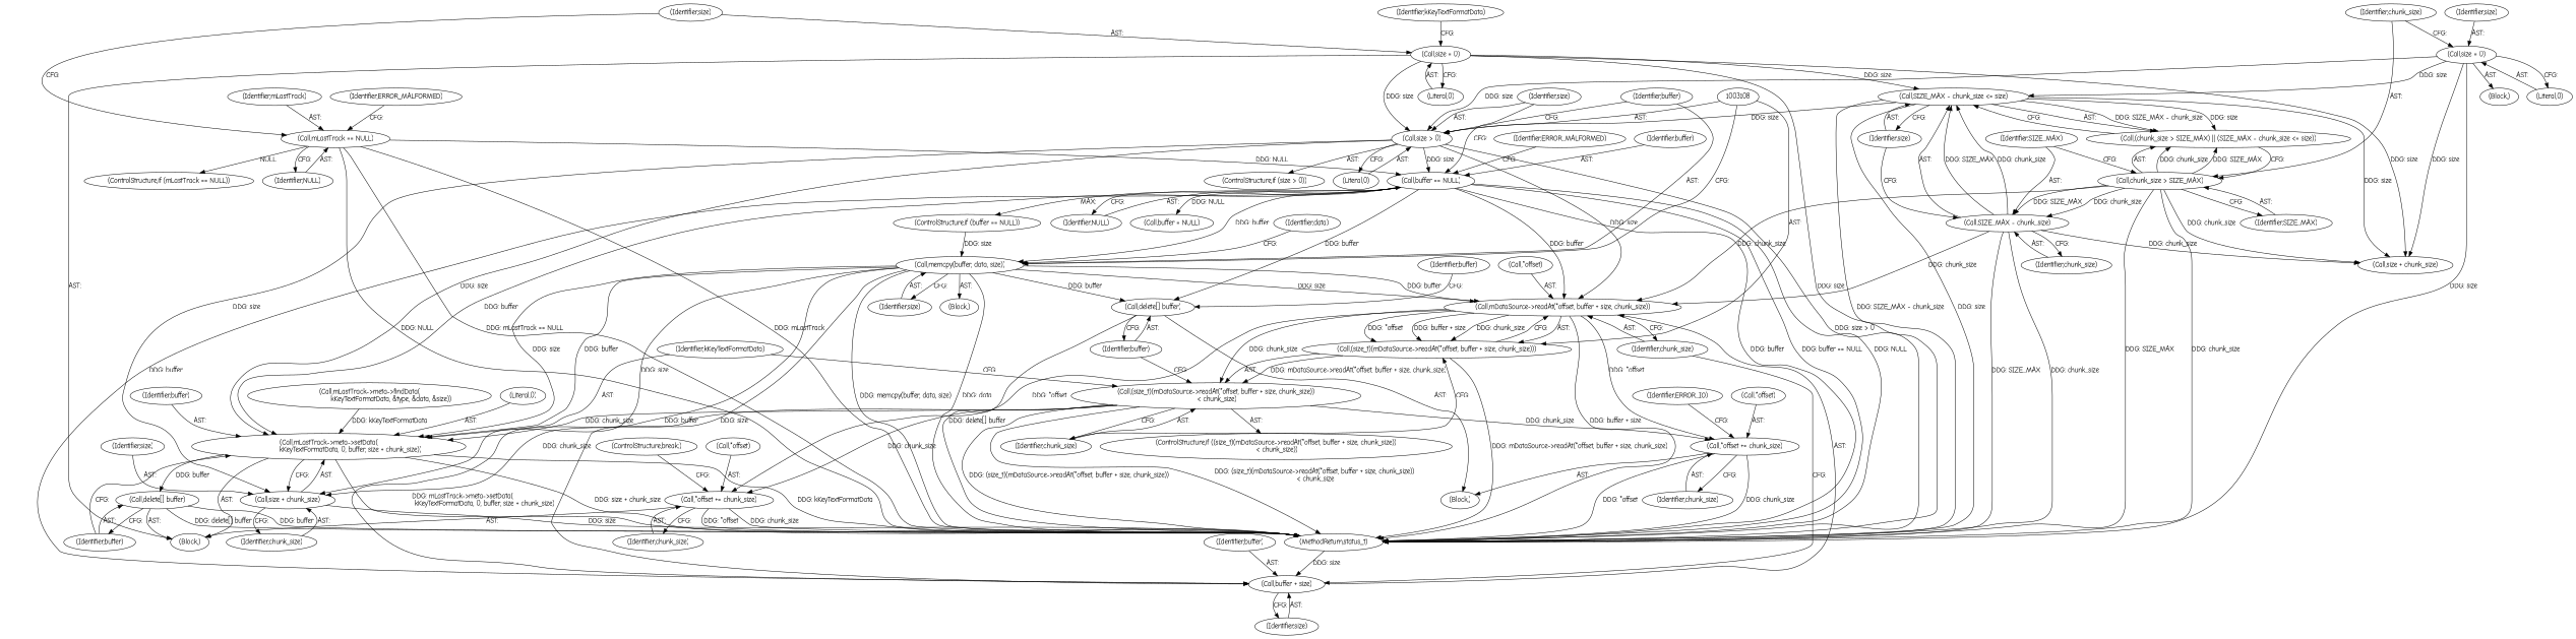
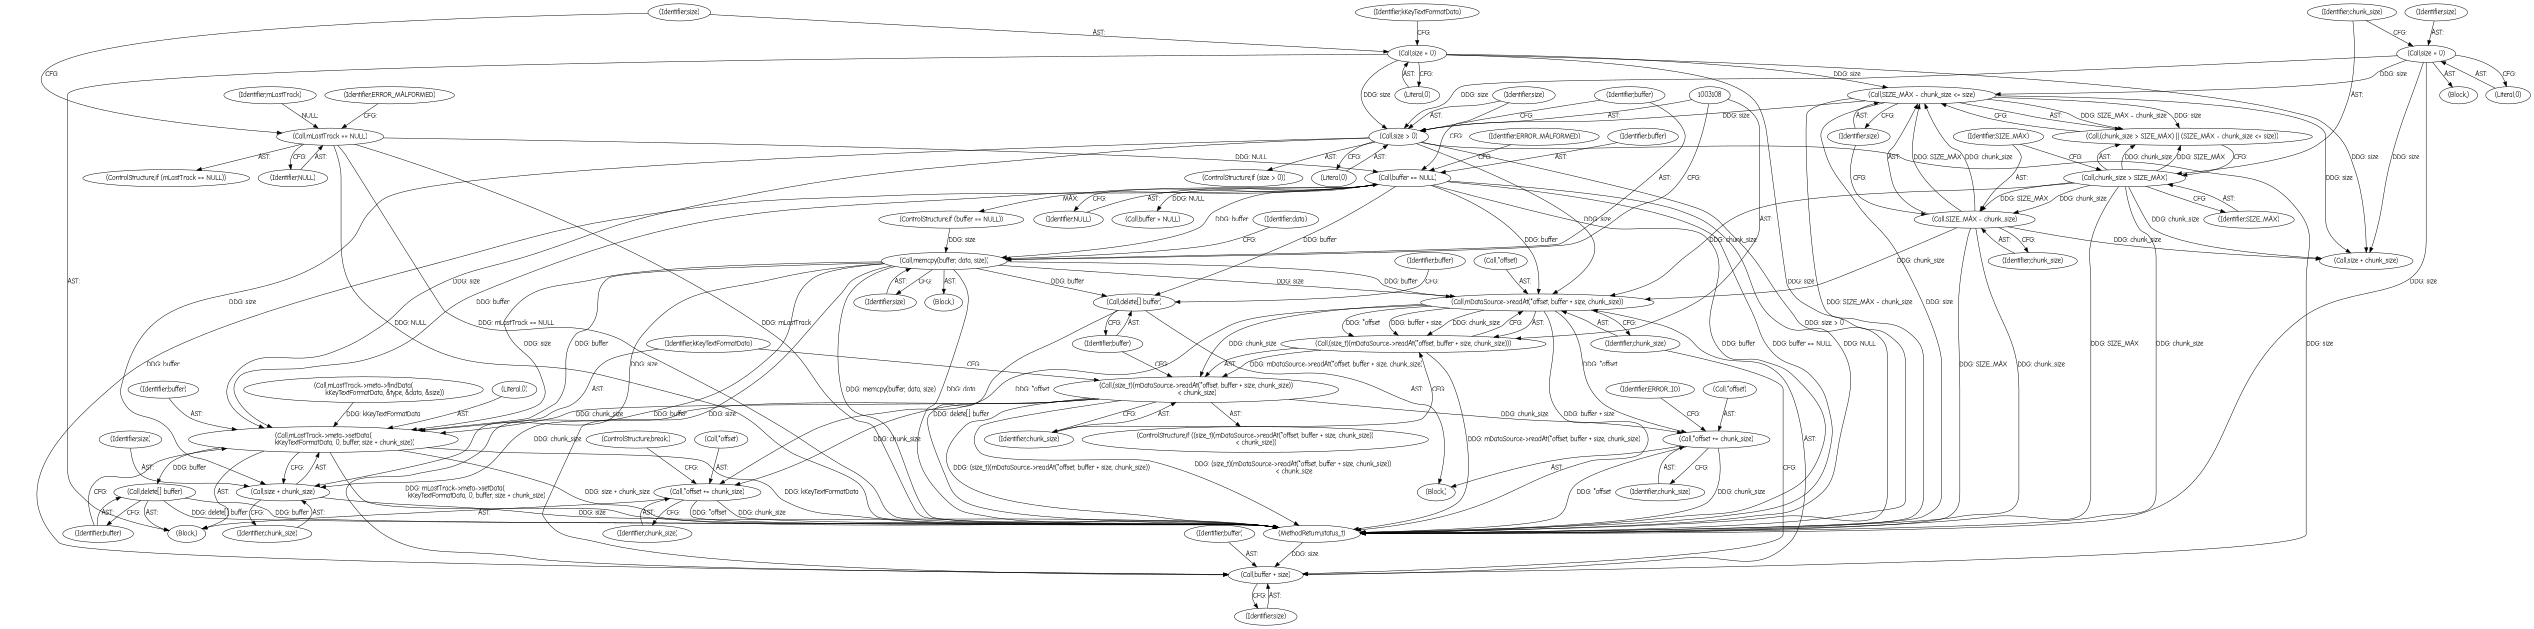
  digraph {
    fontname="Comic Neue"
    node [fontname="Comic Neue"]
    edge [fontname="Comic Neue"]
    n1 [label="(Call,memcpy(buffer, data, size))"]
    n2 [label="(Call,mDataSource->readAt(*offset, buffer + size, chunk_size))"]
    n3 [label="(Call,mLastTrack->meta->setData(\n                    kKeyTextFormatData, 0, buffer, size + chunk_size))"]
    n4 [label="(Call,size + chunk_size)"]
    n5 [label="(Call,buffer + size)"]
    n6 [label="(Call,delete[] buffer)"]
    n7 [label="(MethodReturn,status_t)"]
    n8 [label="(Block,)"]
    n9 [label="(Identifier,size)"]
    n10 [label="(Call,(size_t)(mDataSource->readAt(*offset, buffer + size, chunk_size)))"]
    n11 [label="(Call,(size_t)(mDataSource->readAt(*offset, buffer + size, chunk_size))\n < chunk_size)"]
    n12 [label="(Call,*offset += chunk_size)"]
    n13 [label="(Call,*offset += chunk_size)"]
    n14 [label="(Identifier,chunk_size)"]
    n15 [label="(Block,)"]
    n16 [label="(Call,delete[] buffer)"]
    n17 [label="(Identifier,chunk_size)"]
    n18 [label="(Identifier,size)"]
    n19 [label="(Block,)"]
    n20 [label="(Identifier,buffer)"]
    n21 [label="(Call,buffer == NULL)"]
    n22 [label="(ControlStructure,if (buffer == NULL))"]
    n23 [label="(Identifier,NULL)"]
    n24 [label="(Call,buffer = NULL)"]
    n25 [label="(Call,mLastTrack == NULL)"]
    n26 [label="(ControlStructure,if (mLastTrack == NULL))"]
    n27 [label="(Identifier,NULL)"]
    n28 [label="(Call,size > 0)"]
    n29 [label="(ControlStructure,if (size > 0))"]
    n30 [label="(Literal,0)"]
    n31 [label="(Call,size = 0)"]
    n32 [label="(Call,SIZE_MAX - chunk_size <= size)"]
    n33 [label="(Literal,0)"]
    n34 [label="(Call,size + chunk_size)"]
    n35 [label="(Call,(chunk_size > SIZE_MAX) || (SIZE_MAX - chunk_size <= size))"]
    n36 [label="(Identifier,size)"]
    n37 [label="(Call,size = 0)"]
    n38 [label="(Block,)"]
    n39 [label="(Literal,0)"]
    n40 [label="(Call,chunk_size > SIZE_MAX)"]
    n41 [label="(Call,SIZE_MAX - chunk_size)"]
    n42 [label="(Identifier,chunk_size)"]
    n43 [label="(Identifier,SIZE_MAX)"]
    n44 [label="(Identifier,chunk_size)"]
    n45 [label="(ControlStructure,if ((size_t)(mDataSource->readAt(*offset, buffer + size, chunk_size))\n < chunk_size))"]
    n46 [label="(Identifier,chunk_size)"]
    n47 [label="(Identifier,chunk_size)"]
    n48 [label="(Identifier,buffer)"]
    n49 [label="(ControlStructure,break;)"]
    n50 [label="(Identifier,kKeyTextFormatData)"]
    n51 [label="(Identifier,size)"]
    n52 [label="(Identifier,ERROR_MALFORMED)"]
    n53 [label="(Call,*offset)"]
    n54 [label="(Identifier,size)"]
    n55 [label="(Identifier,size)"]
    n56 [label="(Identifier,size)"]
    n57 [label="(Identifier,ERROR_MALFORMED)"]
    n58 [label="(Call,*offset)"]
    n59 [label="(Identifier,buffer)"]
    n60 [label="(Identifier,ERROR_IO)"]
    n61 [label="(Identifier,buffer)"]
    n62 [label="(Identifier,buffer)"]
    n63 [label="(Identifier,SIZE_MAX)"]
    n64 [label="(Call,mLastTrack->meta->findData(\n                    kKeyTextFormatData, &type, &data, &size))"]
    n65 [label="(Identifier,data)"]
    n66 [label="(Literal,0)"]
    n67 [label="(Identifier,buffer)"]
    n68 [label="(Identifier,mLastTrack)"]
    n69 [label="(Identifier,buffer)"]
    n70 [label="(Identifier,chunk_size)"]
    n71 [label="(Call,*offset)"]
    n72 [label="(Identifier,kKeyTextFormatData)"]
    1003108
    n1 -> n2 [label="DDG: buffer"]
    n1 -> n2 [label="DDG: size"]
    n1 -> n3 [label="DDG: buffer"]
    n1 -> n3 [label="DDG: size"]
    n1 -> n4 [label="DDG: size"]
    n1 -> n5 [label="DDG: buffer"]
    n1 -> n5 [label="DDG: size"]
    n1 -> n6 [label="DDG: buffer"]
    n1 -> n7 [label="DDG: memcpy(buffer, data, size)"]
    n1 -> n7 [label="DDG: data"]
    n1 -> n8 [label="AST: "]
    n1 -> n9 [label="CFG: "]
    n2 -> n7 [label="DDG: buffer + size"]
    n2 -> n10 [label="AST: "]
    n2 -> n10 [label="DDG: *offset"]
    n2 -> n10 [label="DDG: buffer + size"]
    n2 -> n10 [label="DDG: chunk_size"]
    n2 -> n11 [label="DDG: chunk_size"]
    n2 -> n12 [label="DDG: *offset"]
    n2 -> n13 [label="DDG: *offset"]
    n2 -> n14 [label="CFG: "]
    n3 -> n4 [label="CFG: "]
    n3 -> n7 [label="DDG: size + chunk_size"]
    n3 -> n7 [label="DDG: kKeyTextFormatData"]
    n3 -> n7 [label="DDG: mLastTrack->meta->setData(\n                    kKeyTextFormatData, 0, buffer, size + chunk_size)"]
    n3 -> n15 [label="AST: "]
    n3 -> n16 [label="DDG: buffer"]
    n4 -> n3 [label="AST: "]
    n4 -> n7 [label="DDG: size"]
    n4 -> n17 [label="CFG: "]
    n5 -> n2 [label="AST: "]
    n5 -> n18 [label="CFG: "]
    n6 -> n7 [label="DDG: delete[] buffer"]
    n6 -> n19 [label="AST: "]
    n6 -> n20 [label="CFG: "]
    n7 -> n5 [label="DDG: size"]
    n9 -> n1 [label="AST: "]
    n10 -> n2 [label="CFG: "]
    n10 -> n7 [label="DDG: mDataSource->readAt(*offset, buffer + size, chunk_size)"]
    n10 -> n11 [label="AST: "]
    n10 -> n11 [label="DDG: mDataSource->readAt(*offset, buffer + size, chunk_size)"]
    n11 -> n3 [label="DDG: chunk_size"]
    n11 -> n4 [label="DDG: chunk_size"]
    n11 -> n7 [label="DDG: (size_t)(mDataSource->readAt(*offset, buffer + size, chunk_size))"]
    n11 -> n7 [label="DDG: (size_t)(mDataSource->readAt(*offset, buffer + size, chunk_size))\n < chunk_size"]
    n11 -> n12 [label="DDG: chunk_size"]
    n11 -> n13 [label="DDG: chunk_size"]
    n11 -> n44 [label="CFG: "]
    n11 -> n45 [label="AST: "]
    n12 -> n7 [label="DDG: chunk_size"]
    n12 -> n7 [label="DDG: *offset"]
    n12 -> n19 [label="AST: "]
    n12 -> n46 [label="CFG: "]
    n13 -> n7 [label="DDG: chunk_size"]
    n13 -> n7 [label="DDG: *offset"]
    n13 -> n15 [label="AST: "]
    n13 -> n47 [label="CFG: "]
    n14 -> n2 [label="AST: "]
    n14 -> n5 [label="CFG: "]
    n16 -> n7 [label="DDG: buffer"]
    n16 -> n7 [label="DDG: delete[] buffer"]
    n16 -> n15 [label="AST: "]
    n16 -> n48 [label="CFG: "]
    n17 -> n4 [label="AST: "]
    n18 -> n5 [label="AST: "]
    n20 -> n6 [label="AST: "]
    n20 -> n11 [label="CFG: "]
    n21 -> n1 [label="DDG: buffer"]
    n21 -> n2 [label="DDG: buffer"]
    n21 -> n3 [label="DDG: buffer"]
    n21 -> n5 [label="DDG: buffer"]
    n21 -> n6 [label="DDG: buffer"]
    n21 -> n7 [label="DDG: buffer"]
    n21 -> n7 [label="DDG: buffer == NULL"]
    n21 -> n7 [label="DDG: NULL"]
    n21 -> n22 [label="MAX: "]
    n21 -> n23 [label="CFG: "]
    n21 -> n24 [label="DDG: NULL"]
    n22 -> n1 [label="DDG: size"]
    n23 -> n21 [label="AST: "]
    n25 -> n7 [label="DDG: NULL"]
    n25 -> n7 [label="DDG: mLastTrack == NULL"]
    n25 -> n7 [label="DDG: mLastTrack"]
    n25 -> n21 [label="DDG: NULL"]
-   n25 -> n26 [label="NULL: "]
+   n25 -> n26 [label="AST: "]
    n25 -> n27 [label="CFG: "]
    n27 -> n25 [label="AST: "]
    n28 -> n2 [label="DDG: size"]
    n28 -> n3 [label="DDG: size"]
    n28 -> n4 [label="DDG: size"]
-   n28 -> n21 [label="DDG: size"]
+   n28 -> n5 [label="DDG: size"]
    n28 -> n7 [label="DDG: size > 0"]
    n28 -> n29 [label="AST: "]
    n28 -> n30 [label="CFG: "]
    n30 -> n28 [label="AST: "]
    n31 -> n7 [label="DDG: size"]
    n31 -> n15 [label="AST: "]
    n31 -> n28 [label="DDG: size"]
    n31 -> n32 [label="DDG: size"]
    n31 -> n33 [label="CFG: "]
    n31 -> n34 [label="DDG: size"]
    n32 -> n7 [label="DDG: SIZE_MAX - chunk_size"]
    n32 -> n7 [label="DDG: size"]
    n32 -> n28 [label="DDG: size"]
    n32 -> n34 [label="DDG: size"]
    n32 -> n35 [label="AST: "]
    n32 -> n35 [label="DDG: SIZE_MAX - chunk_size"]
    n32 -> n35 [label="DDG: size"]
    n32 -> n36 [label="CFG: "]
    n33 -> n31 [label="AST: "]
    n35 -> n32 [label="CFG: "]
    n35 -> n40 [label="CFG: "]
    n36 -> n32 [label="AST: "]
    n36 -> n41 [label="CFG: "]
    n37 -> n7 [label="DDG: size"]
    n37 -> n28 [label="DDG: size"]
    n37 -> n32 [label="DDG: size"]
    n37 -> n34 [label="DDG: size"]
    n37 -> n38 [label="AST: "]
    n37 -> n39 [label="CFG: "]
    n39 -> n37 [label="AST: "]
    n40 -> n2 [label="DDG: chunk_size"]
    n40 -> n7 [label="DDG: chunk_size"]
    n40 -> n7 [label="DDG: SIZE_MAX"]
    n40 -> n34 [label="DDG: chunk_size"]
    n40 -> n35 [label="AST: "]
    n40 -> n35 [label="DDG: chunk_size"]
    n40 -> n35 [label="DDG: SIZE_MAX"]
    n40 -> n41 [label="DDG: SIZE_MAX"]
    n40 -> n41 [label="DDG: chunk_size"]
    n40 -> n43 [label="CFG: "]
    n41 -> n2 [label="DDG: chunk_size"]
    n41 -> n7 [label="DDG: SIZE_MAX"]
    n41 -> n7 [label="DDG: chunk_size"]
    n41 -> n32 [label="AST: "]
    n41 -> n32 [label="DDG: SIZE_MAX"]
    n41 -> n32 [label="DDG: chunk_size"]
    n41 -> n34 [label="DDG: chunk_size"]
    n41 -> n42 [label="CFG: "]
    n42 -> n41 [label="AST: "]
    n43 -> n40 [label="AST: "]
    n44 -> n10 [label="CFG: "]
    n44 -> n11 [label="AST: "]
    n46 -> n12 [label="AST: "]
    n47 -> n13 [label="AST: "]
    n48 -> n3 [label="CFG: "]
    n48 -> n16 [label="AST: "]
    n49 -> n13 [label="CFG: "]
    n50 -> n3 [label="AST: "]
    n50 -> n11 [label="CFG: "]
    n51 -> n21 [label="CFG: "]
    n51 -> n28 [label="AST: "]
    n52 -> n25 [label="CFG: "]
    n53 -> n12 [label="AST: "]
    n54 -> n37 [label="AST: "]
    n55 -> n25 [label="CFG: "]
    n55 -> n31 [label="AST: "]
    n56 -> n4 [label="AST: "]
    n57 -> n21 [label="CFG: "]
    n58 -> n2 [label="AST: "]
    n59 -> n21 [label="AST: "]
    n60 -> n12 [label="CFG: "]
    n61 -> n6 [label="CFG: "]
    n62 -> n5 [label="AST: "]
    n63 -> n40 [label="CFG: "]
    n63 -> n41 [label="AST: "]
    n64 -> n3 [label="DDG: kKeyTextFormatData"]
    n65 -> n1 [label="CFG: "]
    n66 -> n3 [label="AST: "]
    n67 -> n1 [label="AST: "]
    n67 -> n28 [label="CFG: "]
-   n68 -> n25 [label="AST: "]
+   n68 -> n25 [label="NULL: "]
    n69 -> n3 [label="AST: "]
    n70 -> n37 [label="CFG: "]
    n70 -> n40 [label="AST: "]
    n71 -> n13 [label="AST: "]
    n72 -> n31 [label="CFG: "]
    1003108 -> n1 [label="CFG: "]
    1003108 -> n10 [label="AST: "]
    1003108 -> n28 [label="AST: "]
  }
